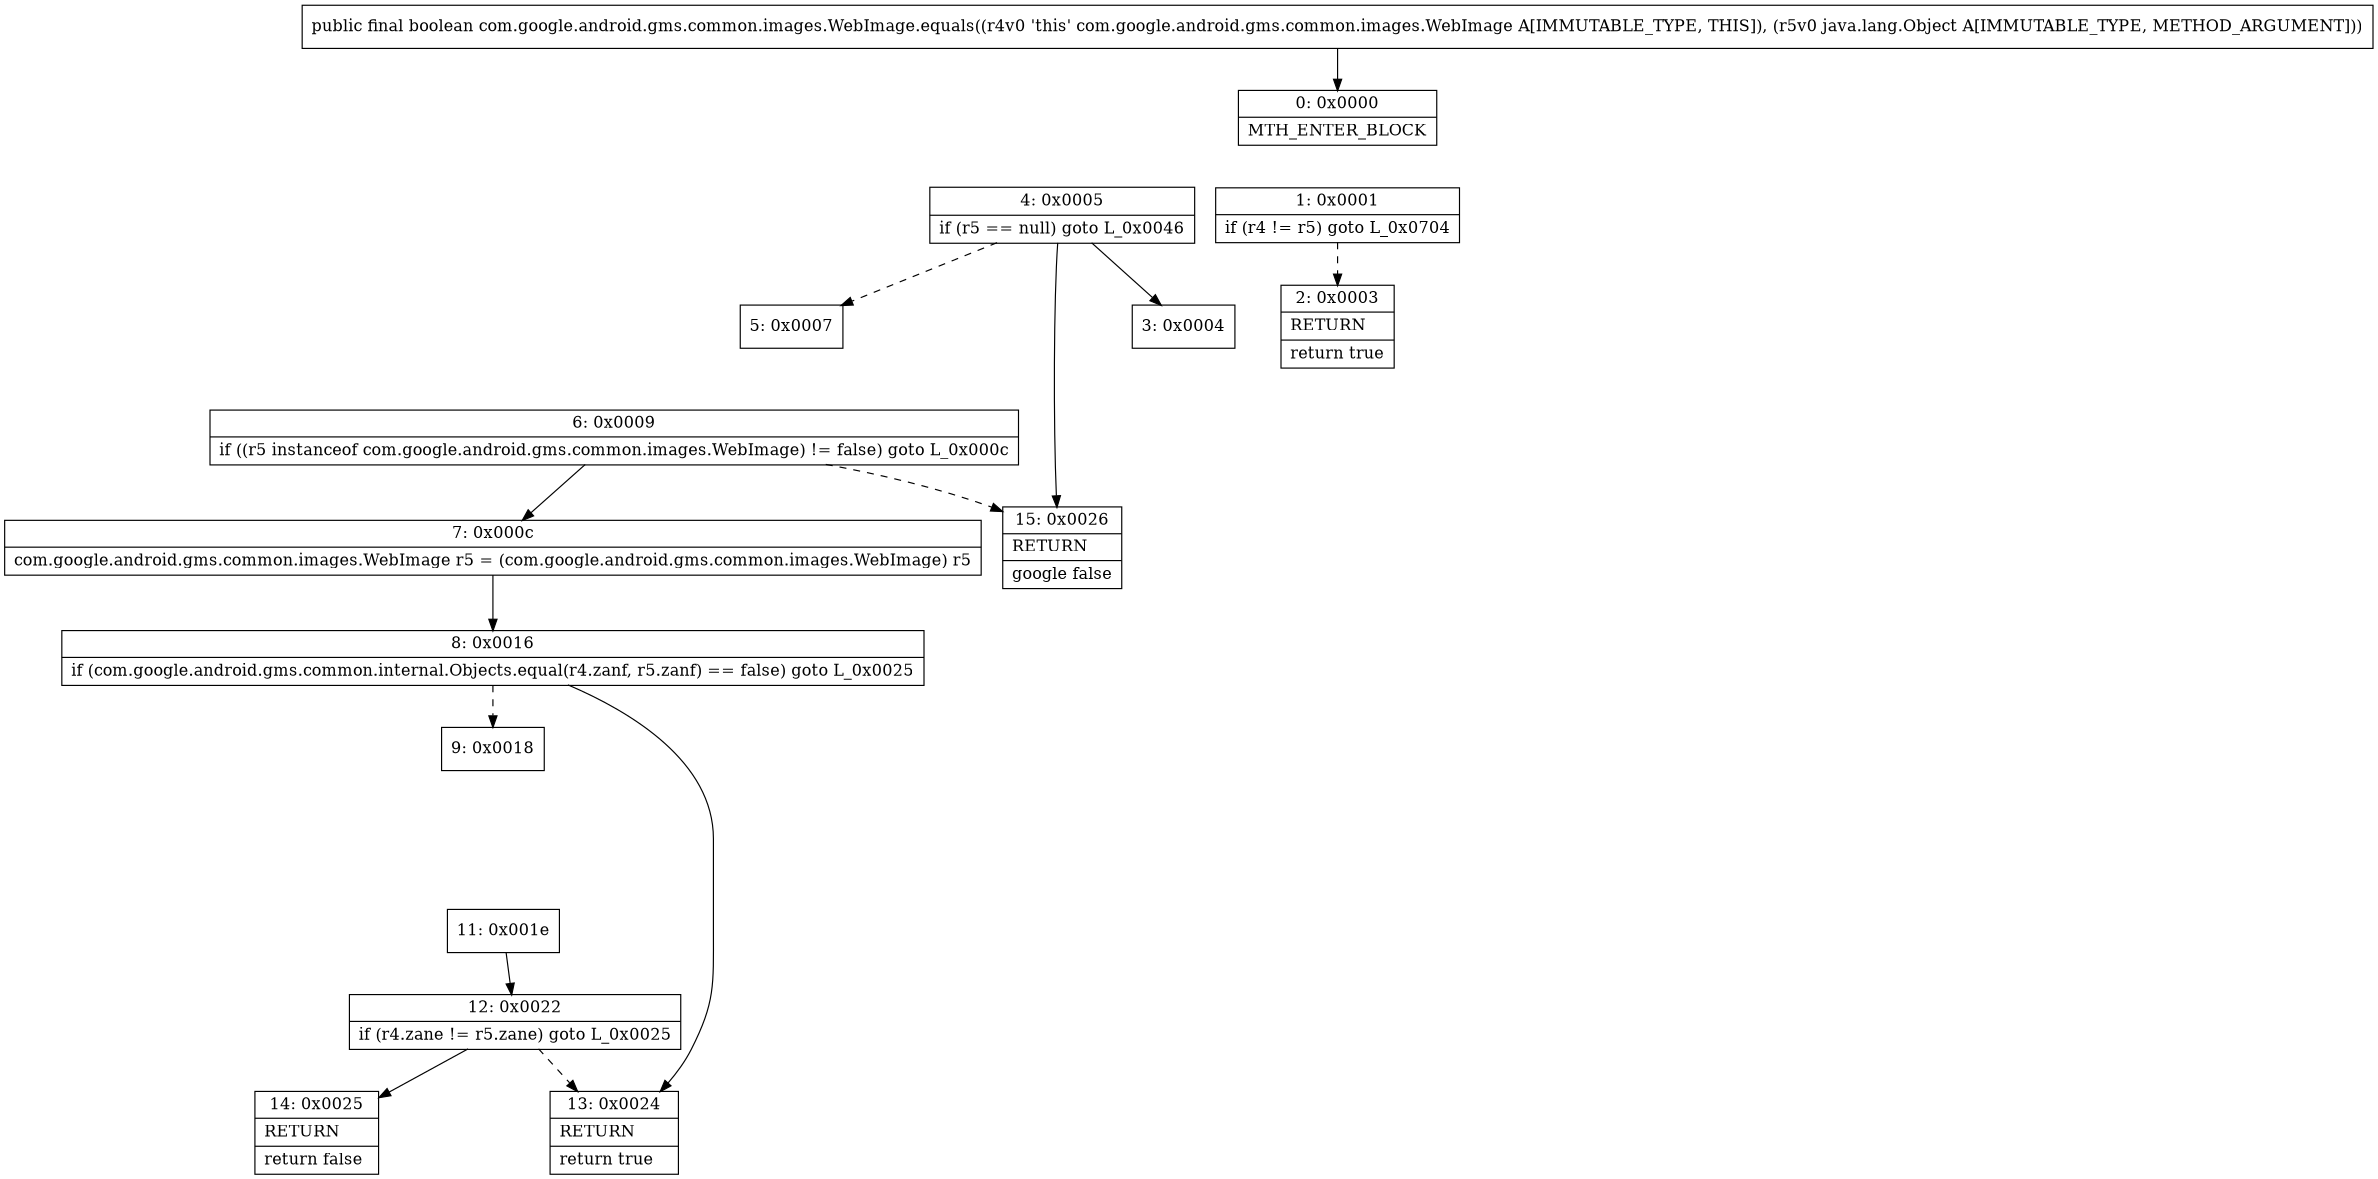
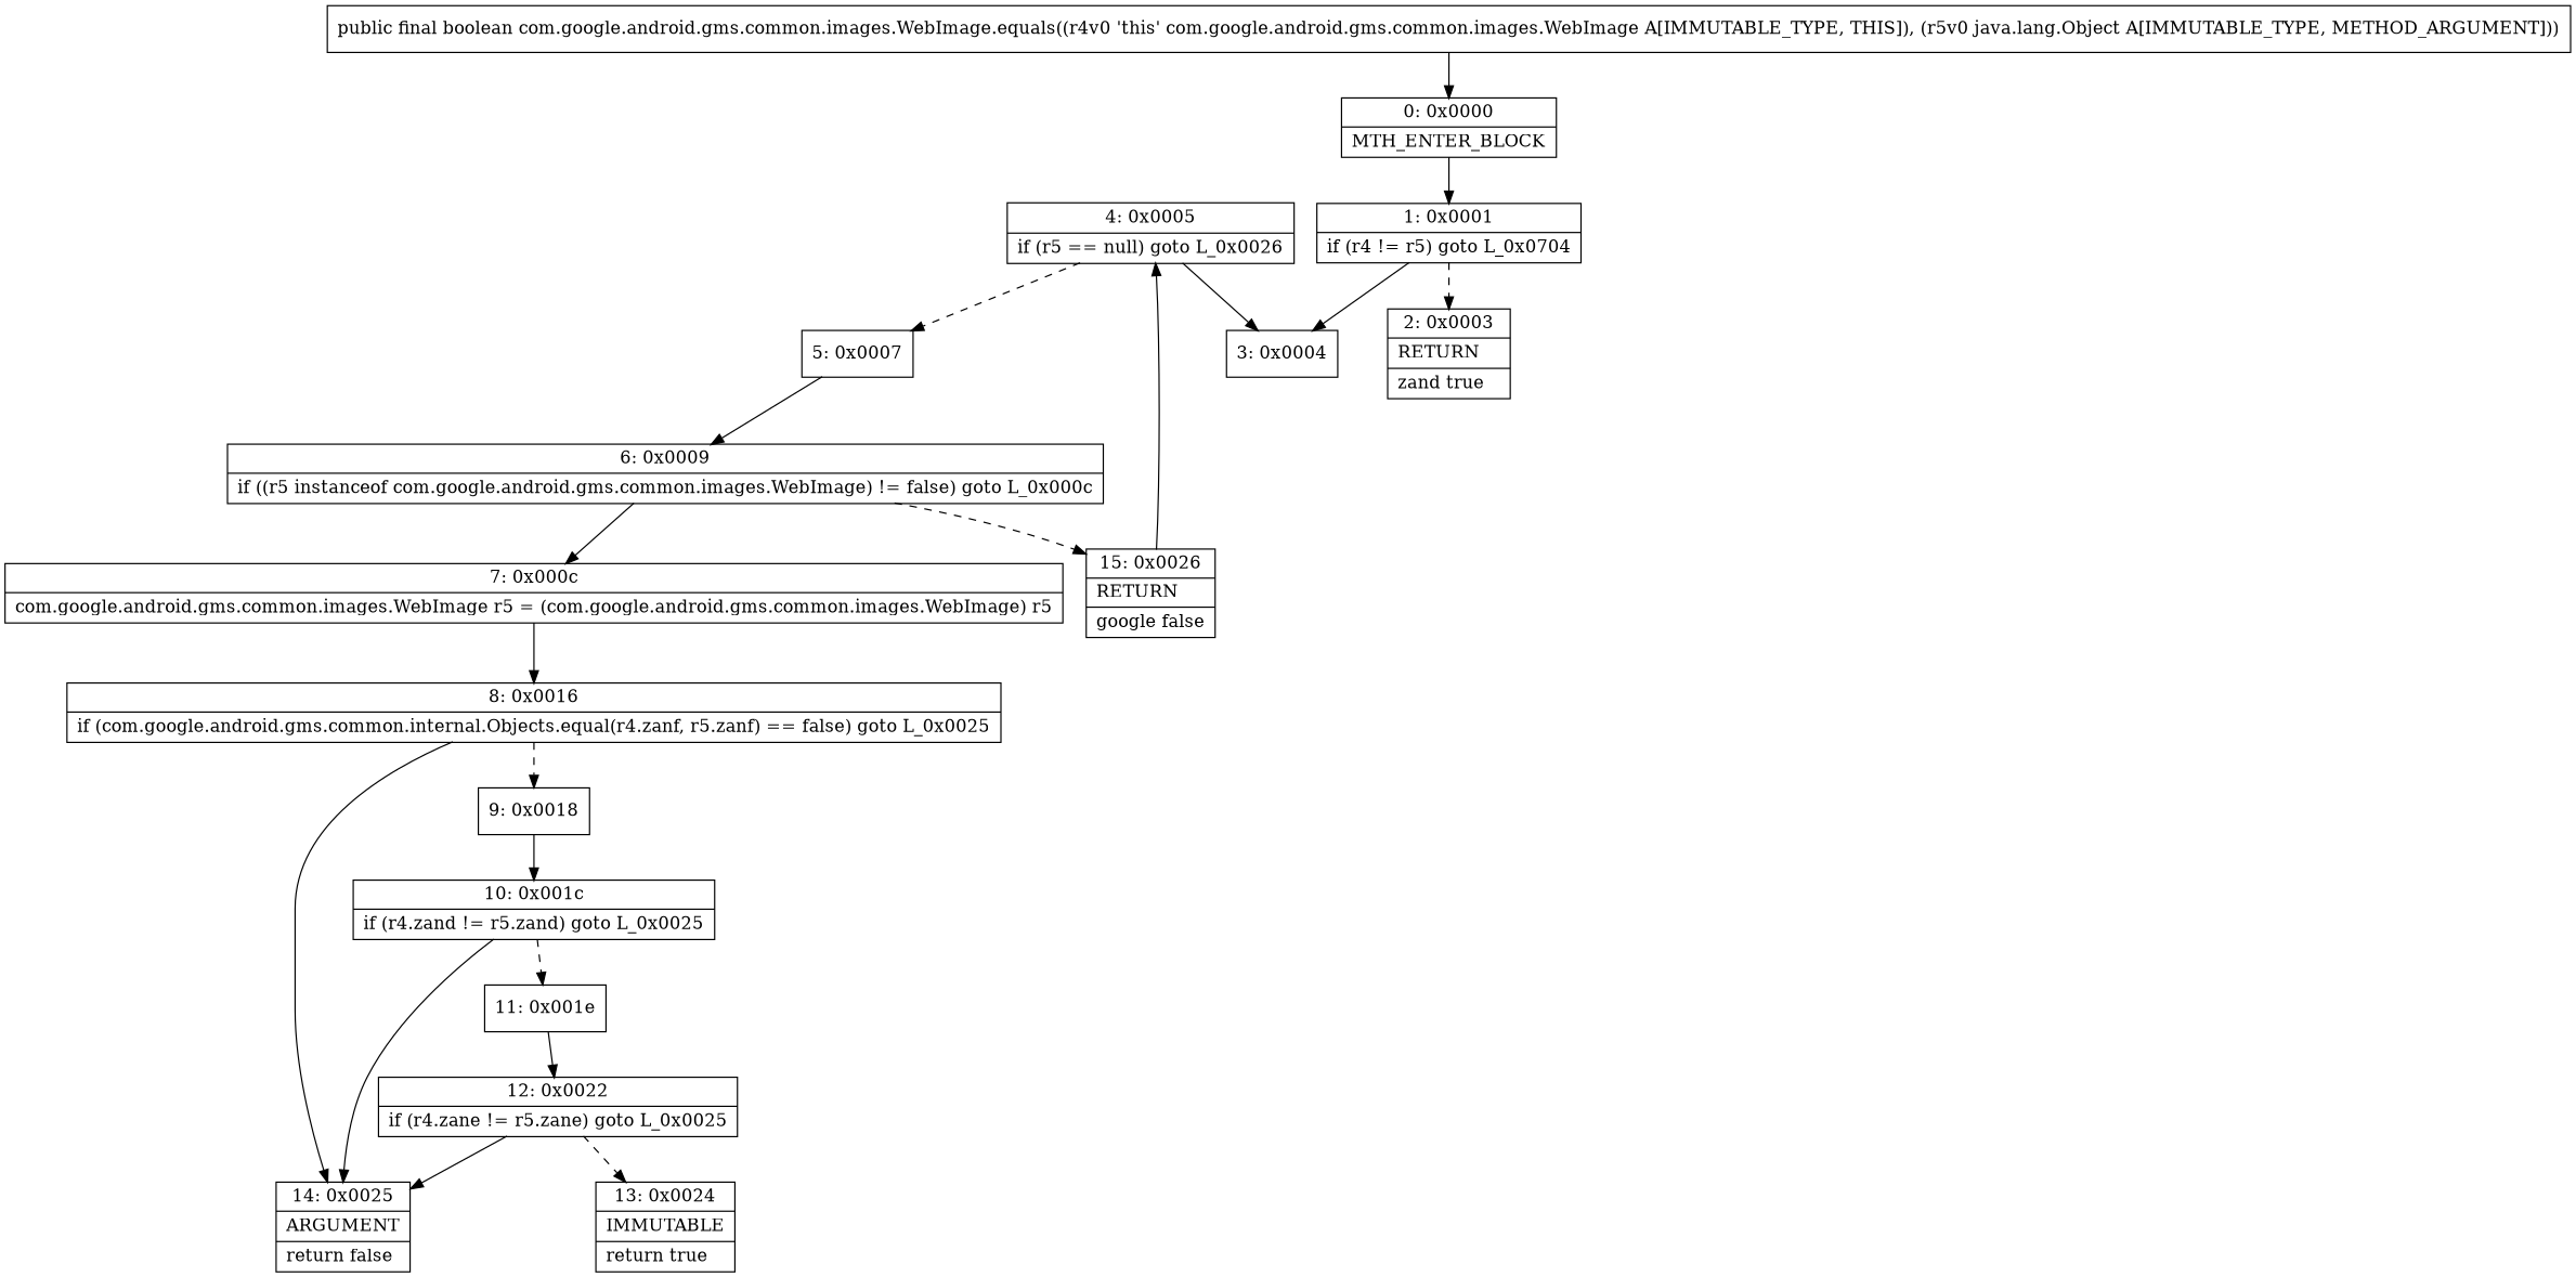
  digraph {
    node [shape=record]
    n1 [label="{0\:\ 0x0000|MTH_ENTER_BLOCK\l}"]
    n2 [label="{1\:\ 0x0001|if (r4 != r5) goto L_0x0704\l}"]
-   n3 [label="{2\:\ 0x0003|RETURN\l|return true\l}"]
+   n3 [label="{2\:\ 0x0003|RETURN\l|zand true\l}"]
    n4 [label="{3\:\ 0x0004}"]
-   n5 [label="{4\:\ 0x0005|if (r5 == null) goto L_0x0046\l}"]
+   n5 [label="{4\:\ 0x0005|if (r5 == null) goto L_0x0026\l}"]
    n6 [label="{5\:\ 0x0007}"]
    n7 [label="{15\:\ 0x0026|RETURN\l|google false\l}"]
    n8 [label="{6\:\ 0x0009|if ((r5 instanceof com.google.android.gms.common.images.WebImage) != false) goto L_0x000c\l}"]
    n9 [label="{7\:\ 0x000c|com.google.android.gms.common.images.WebImage r5 = (com.google.android.gms.common.images.WebImage) r5\l}"]
    n10 [label="{8\:\ 0x0016|if (com.google.android.gms.common.internal.Objects.equal(r4.zanf, r5.zanf) == false) goto L_0x0025\l}"]
    n11 [label="{9\:\ 0x0018}"]
-   n12 [label="{14\:\ 0x0025|RETURN\l|return false\l}"]
+   n12 [label="{14\:\ 0x0025|ARGUMENT\l|return false\l}"]
+   n13 [label="{10\:\ 0x001c|if (r4.zand != r5.zand) goto L_0x0025\l}"]
    n14 [label="{11\:\ 0x001e}"]
    n15 [label="{12\:\ 0x0022|if (r4.zane != r5.zane) goto L_0x0025\l}"]
-   n16 [label="{13\:\ 0x0024|RETURN\l|return true\l}"]
+   n16 [label="{13\:\ 0x0024|IMMUTABLE\l|return true\l}"]
    n17 [label="{public final boolean com.google.android.gms.common.images.WebImage.equals((r4v0 'this' com.google.android.gms.common.images.WebImage A[IMMUTABLE_TYPE, THIS]), (r5v0 java.lang.Object A[IMMUTABLE_TYPE, METHOD_ARGUMENT])) }"]
+   n1 -> n2
    n2 -> n3 [style=dashed]
+   n2 -> n4
    n5 -> n4
    n5 -> n6 [style=dashed]
-   n5 -> n7
+   n7 -> n5
+   n6 -> n8
    n8 -> n7 [style=dashed]
    n8 -> n9
    n9 -> n10
    n10 -> n11 [style=dashed]
-   n10 -> n16
+   n10 -> n12
+   n11 -> n13
+   n13 -> n12
+   n13 -> n14 [style=dashed]
    n14 -> n15
    n15 -> n12
    n15 -> n16 [style=dashed]
    n17 -> n1
  }
